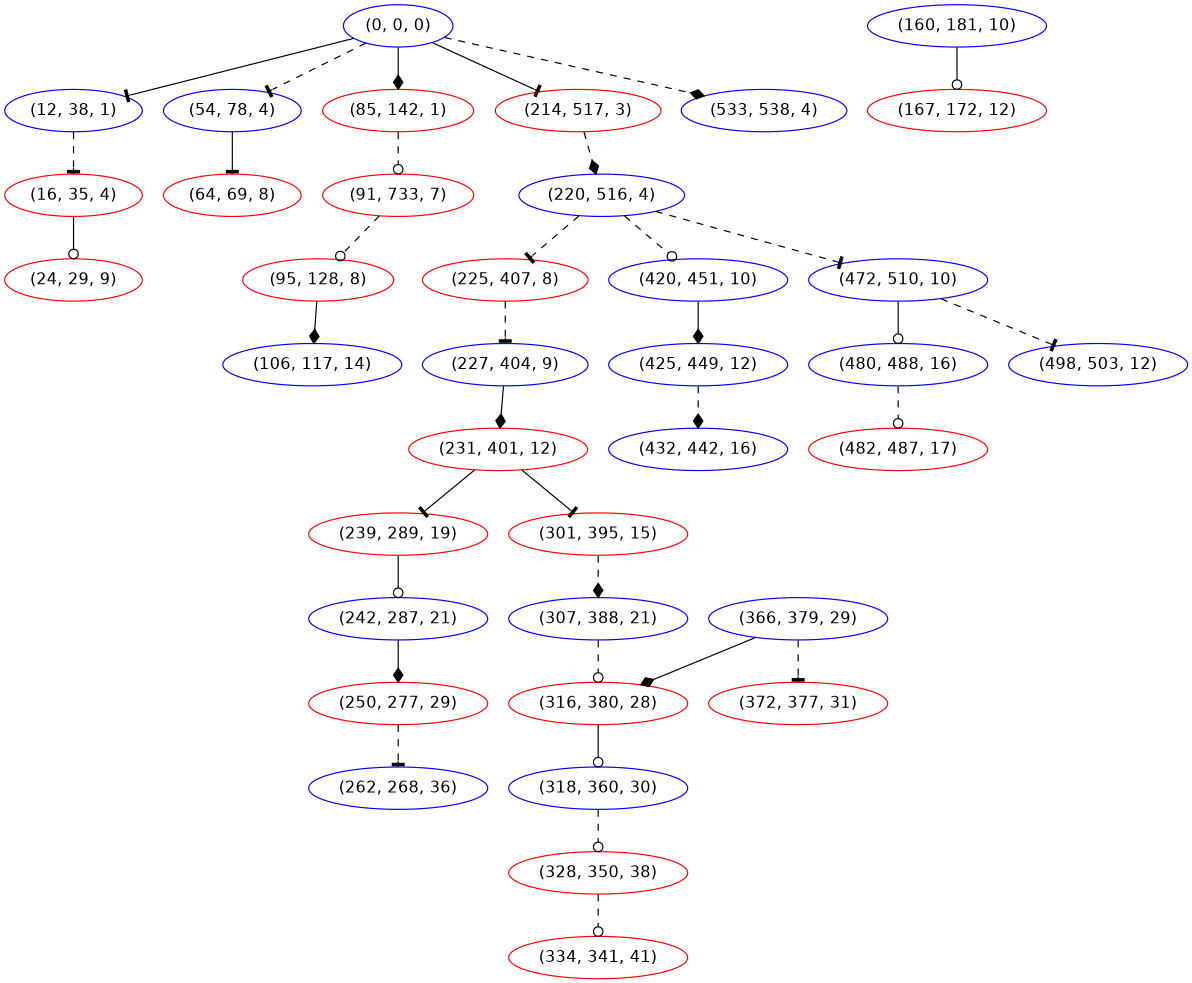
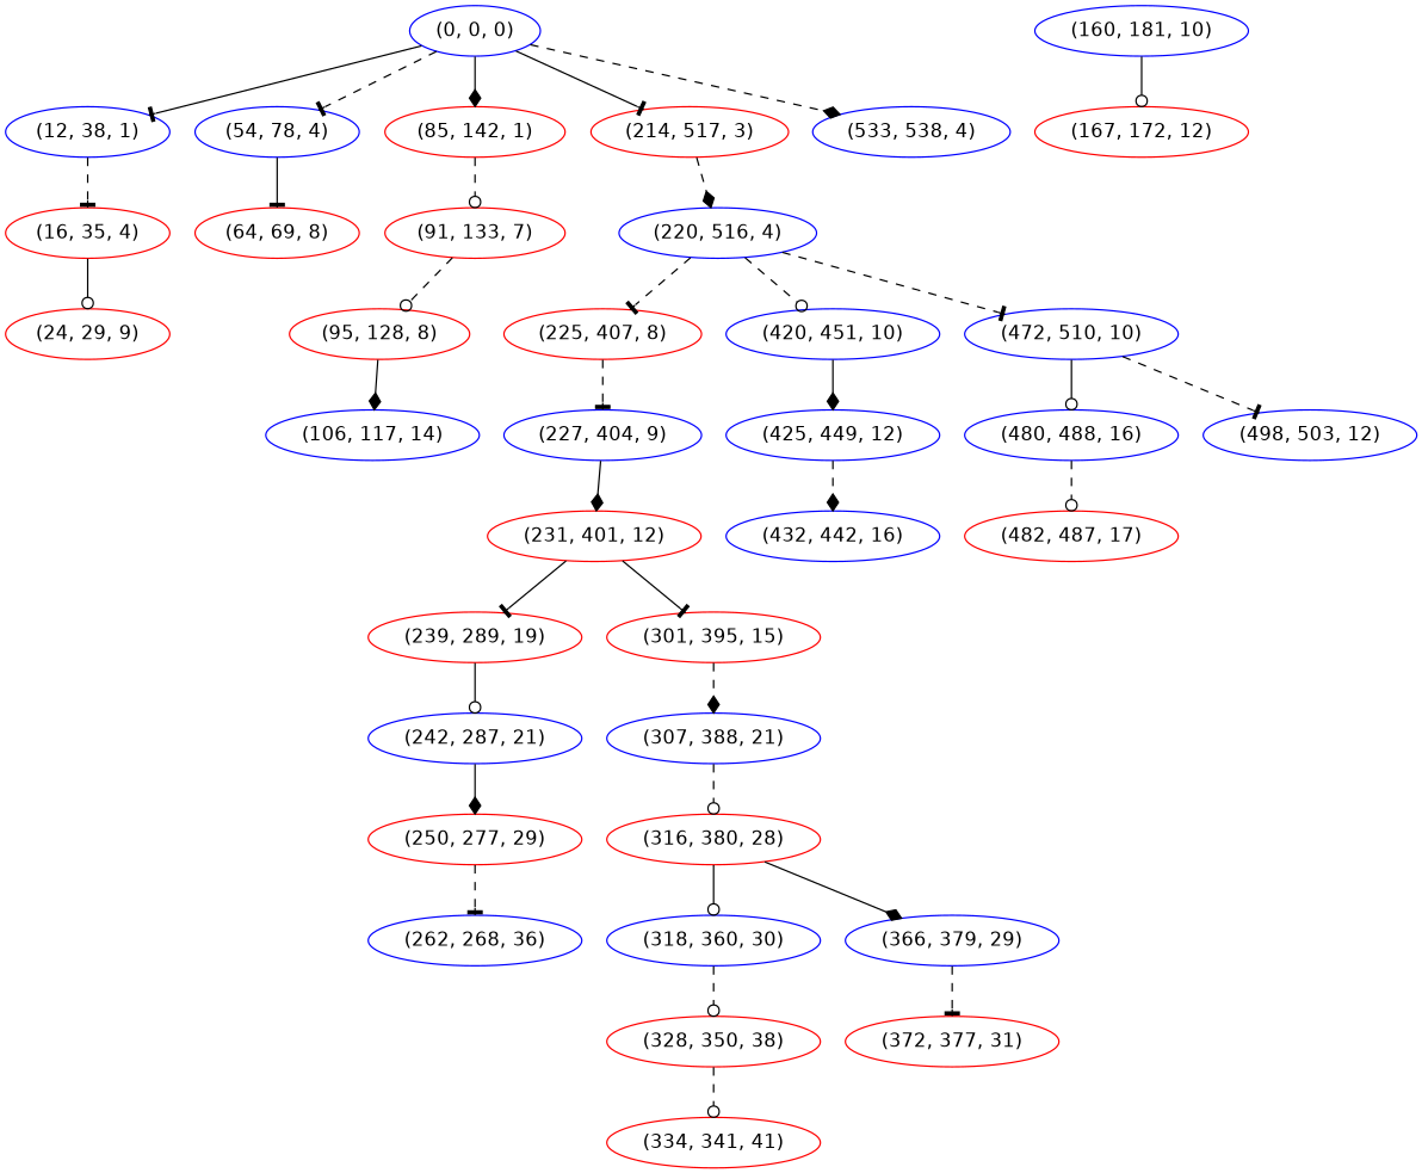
  digraph {
    fontname="DejaVu Sans"
    node [color=blue fontname="DejaVu Sans"]
    edge [arrowhead=tee fontname="DejaVu Sans" style=dashed]
    "(0, 0, 0)"
    "(12, 38, 1)"
    "(54, 78, 4)"
    "(85, 142, 1)" [color=red]
    "(214, 517, 3)" [color=red]
    "(533, 538, 4)"
    "(16, 35, 4)" [color=red]
    "(64, 69, 8)" [color=red]
-   "(91, 133, 7)" [color=red label="(91, 733, 7)"]
+   "(91, 133, 7)" [color=red]
    "(220, 516, 4)"
    "(24, 29, 9)" [color=red]
    "(95, 128, 8)" [color=red]
    "(106, 117, 14)"
    "(167, 172, 12)" [color=red]
    "(160, 181, 10)"
    "(225, 407, 8)" [color=red]
    "(420, 451, 10)"
    "(472, 510, 10)"
    "(227, 404, 9)"
    "(425, 449, 12)"
    "(480, 488, 16)"
    "(498, 503, 12)"
    "(231, 401, 12)" [color=red]
    "(239, 289, 19)" [color=red]
    "(301, 395, 15)" [color=red]
    "(242, 287, 21)"
    "(307, 388, 21)"
    "(250, 277, 29)" [color=red]
    "(262, 268, 36)"
    "(316, 380, 28)" [color=red]
    "(318, 360, 30)"
    "(366, 379, 29)"
    "(328, 350, 38)" [color=red]
    "(372, 377, 31)" [color=red]
    "(334, 341, 41)" [color=red]
    "(432, 442, 16)"
    "(482, 487, 17)" [color=red]
    "(0, 0, 0)" -> "(12, 38, 1)" [style=solid]
    "(0, 0, 0)" -> "(54, 78, 4)"
    "(0, 0, 0)" -> "(85, 142, 1)" [arrowhead=diamond style=solid]
    "(0, 0, 0)" -> "(214, 517, 3)" [style=solid]
    "(0, 0, 0)" -> "(533, 538, 4)" [arrowhead=diamond]
    "(12, 38, 1)" -> "(16, 35, 4)"
    "(54, 78, 4)" -> "(64, 69, 8)" [style=solid]
    "(85, 142, 1)" -> "(91, 133, 7)" [arrowhead=odot]
    "(214, 517, 3)" -> "(220, 516, 4)" [arrowhead=diamond]
    "(16, 35, 4)" -> "(24, 29, 9)" [arrowhead=odot style=solid]
    "(91, 133, 7)" -> "(95, 128, 8)" [arrowhead=odot]
    "(220, 516, 4)" -> "(225, 407, 8)"
    "(220, 516, 4)" -> "(420, 451, 10)" [arrowhead=odot]
    "(220, 516, 4)" -> "(472, 510, 10)"
    "(95, 128, 8)" -> "(106, 117, 14)" [arrowhead=diamond style=solid]
    "(160, 181, 10)" -> "(167, 172, 12)" [arrowhead=odot style=solid]
    "(225, 407, 8)" -> "(227, 404, 9)"
    "(420, 451, 10)" -> "(425, 449, 12)" [arrowhead=diamond style=solid]
    "(472, 510, 10)" -> "(480, 488, 16)" [arrowhead=odot style=solid]
    "(472, 510, 10)" -> "(498, 503, 12)"
    "(227, 404, 9)" -> "(231, 401, 12)" [arrowhead=diamond style=solid]
    "(425, 449, 12)" -> "(432, 442, 16)" [arrowhead=diamond]
    "(480, 488, 16)" -> "(482, 487, 17)" [arrowhead=odot]
    "(231, 401, 12)" -> "(239, 289, 19)" [style=solid]
    "(231, 401, 12)" -> "(301, 395, 15)" [style=solid]
    "(239, 289, 19)" -> "(242, 287, 21)" [arrowhead=odot style=solid]
    "(301, 395, 15)" -> "(307, 388, 21)" [arrowhead=diamond]
    "(242, 287, 21)" -> "(250, 277, 29)" [arrowhead=diamond style=solid]
    "(307, 388, 21)" -> "(316, 380, 28)" [arrowhead=odot]
    "(250, 277, 29)" -> "(262, 268, 36)"
    "(316, 380, 28)" -> "(318, 360, 30)" [arrowhead=odot style=solid]
-   "(366, 379, 29)" -> "(316, 380, 28)" [arrowhead=diamond style=solid]
+   "(316, 380, 28)" -> "(366, 379, 29)" [arrowhead=diamond style=solid]
    "(318, 360, 30)" -> "(328, 350, 38)" [arrowhead=odot]
    "(366, 379, 29)" -> "(372, 377, 31)"
    "(328, 350, 38)" -> "(334, 341, 41)" [arrowhead=odot]
  }
